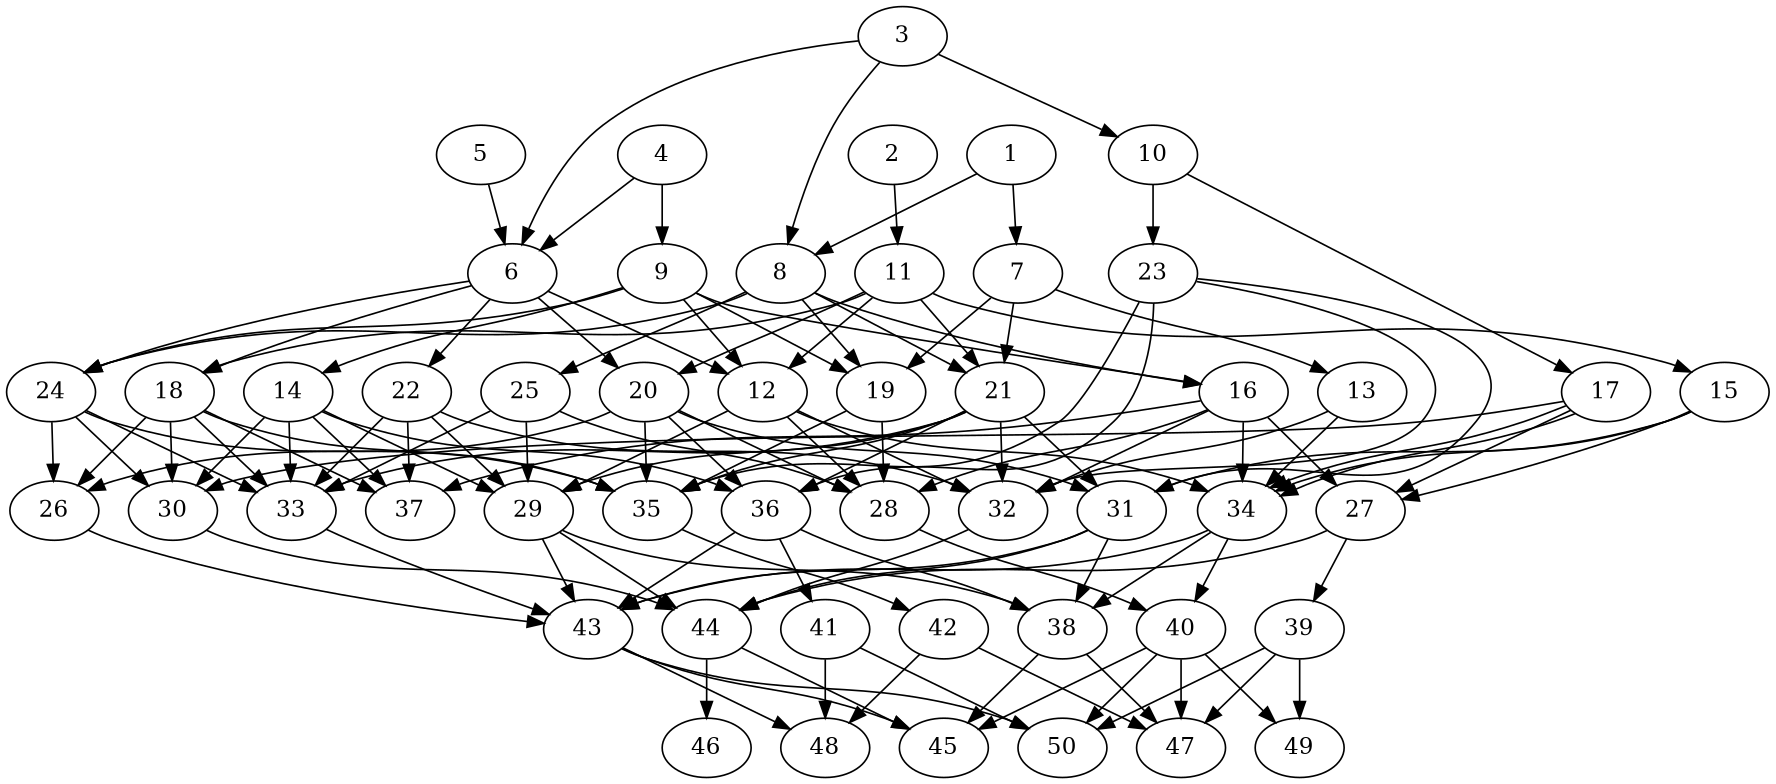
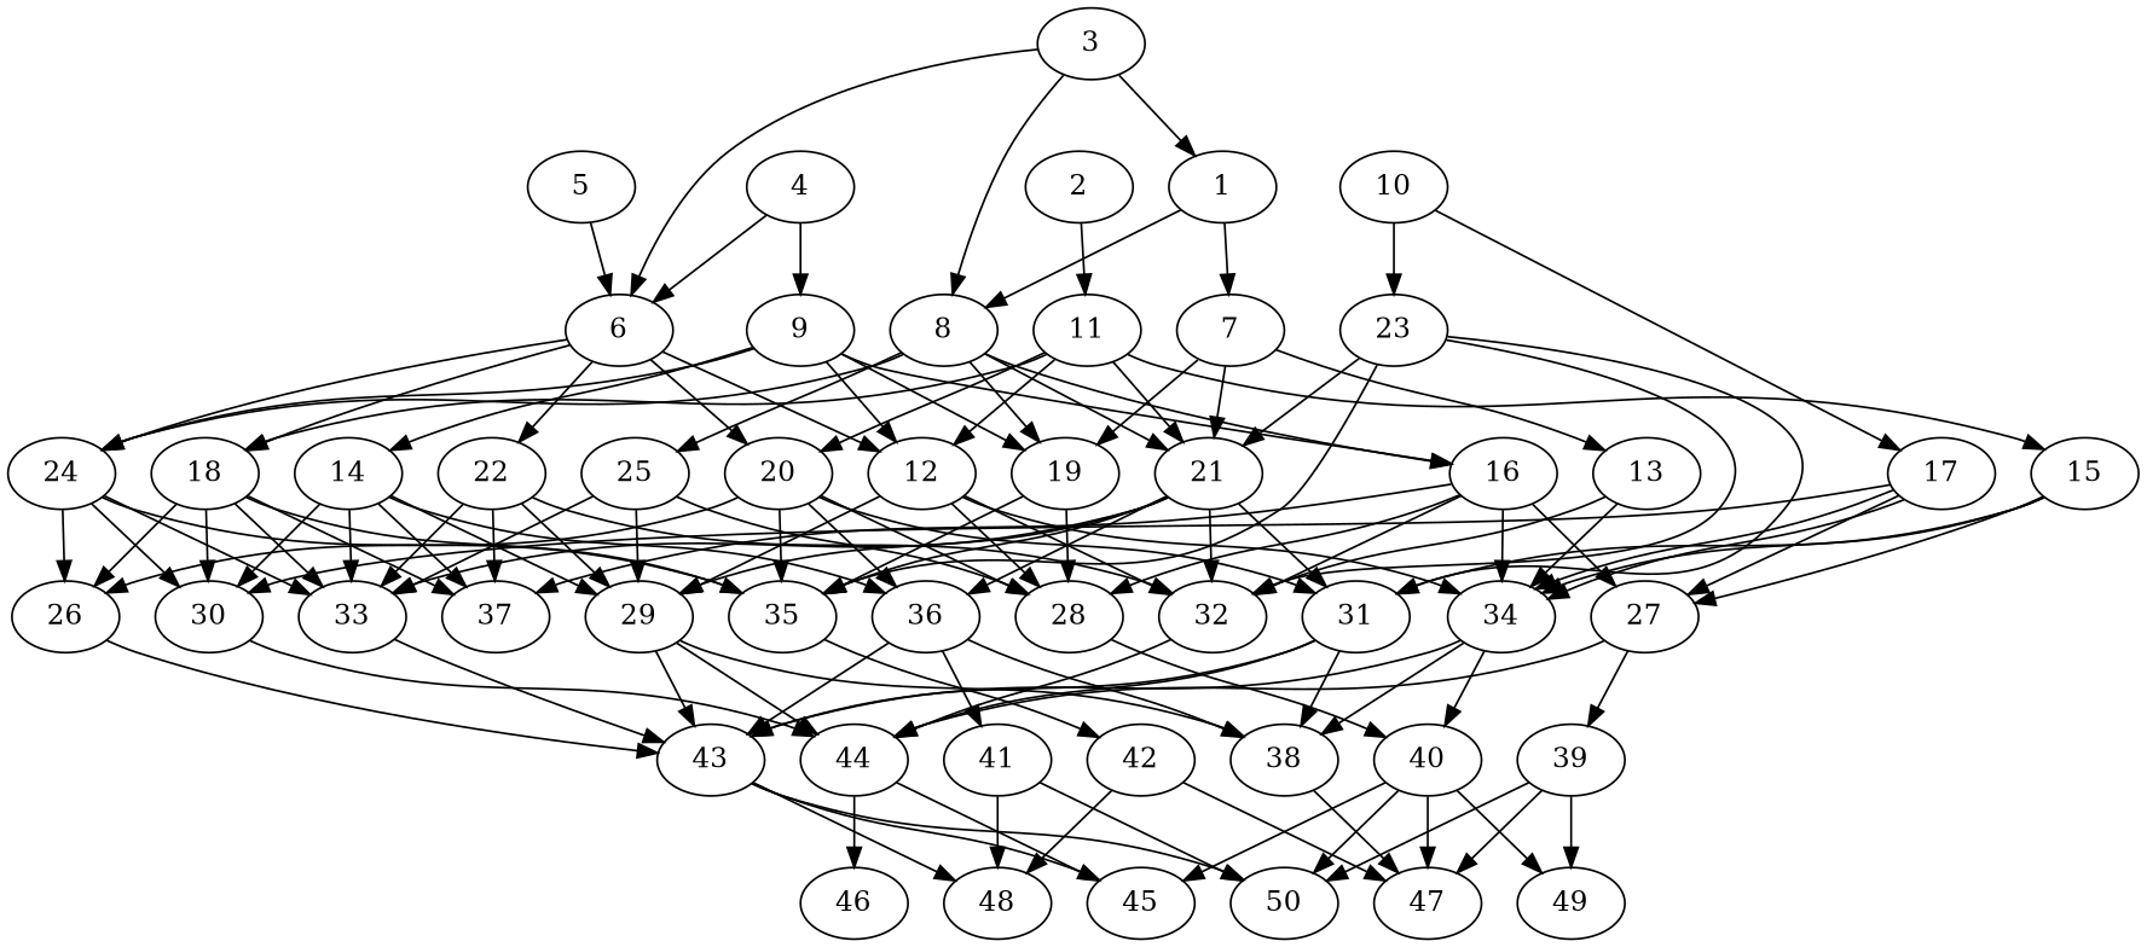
  digraph {
    node [alpha=0.02]
    1 [alpha=0.04 expect_size=46676992]
    7 [alpha=0.12 expect_size=14361600]
    8 [alpha=0.17 expect_size=12775424]
    13 [alpha=0.17 expect_size=23206912]
    19 [alpha=0.03 expect_size=14040064]
    21 [alpha=0.01 expect_size=23934976]
    24 [expect_size=42199040]
    16 [expect_size=33102848]
    25 [alpha=0.18 expect_size=41814016]
    22 [expect_size=8296448]
    29 [alpha=0.06 expect_size=41773056]
    32 [alpha=0.20 expect_size=9968640]
    33 [alpha=0.09 expect_size=14833664]
    37 [alpha=0.16 expect_size=51427328]
    34 [alpha=0.13 expect_size=49222656]
    28 [alpha=0.01 expect_size=47945728]
    35 [alpha=0.15 expect_size=5617664]
    36 [alpha=0.08 expect_size=47001600]
    31 [alpha=0.18 expect_size=7593984]
    30 [alpha=0.01 expect_size=47734784]
    26 [expect_size=10446848]
    27 [alpha=0.10 expect_size=15805440]
    2 [alpha=0.03 expect_size=12402688]
    11 [alpha=0.13 expect_size=8433664]
    12 [alpha=0.18 expect_size=17090560]
    18 [alpha=0.17 expect_size=20517888]
    20 [alpha=0.03 expect_size=13545472]
    15 [alpha=0.07 expect_size=48966656]
    3 [alpha=0.06 expect_size=32275456]
    6 [alpha=0.03 expect_size=24852480]
    10 [alpha=0.04 expect_size=31891456]
    17 [alpha=0.14 expect_size=39302144]
    23 [alpha=0.15 expect_size=49801216]
    4 [alpha=0.05 expect_size=39282688]
    9 [alpha=0.20 expect_size=35456000]
    14 [alpha=0.20 expect_size=37966848]
    5 [alpha=0.13 expect_size=26668032]
    40 [alpha=0.11 expect_size=44853248]
    43 [expect_size=42616832]
    44 [alpha=0.08 expect_size=17519616]
    38 [alpha=0.11 expect_size=28014592]
    42 [alpha=0.12 expect_size=42902528]
    41 [alpha=0.01 expect_size=47597568]
    39 [alpha=0.09 expect_size=31479808]
    45 [alpha=0.09 expect_size=47520768]
    50 [alpha=0.07 expect_size=46905344]
    47 [alpha=0.20 expect_size=7178240]
    49 [alpha=0.07 expect_size=24794112]
    48 [alpha=0.06 expect_size=45941760]
    46 [alpha=0.12 expect_size=34786304]
    1 -> 7
    1 -> 8
    7 -> 13
    7 -> 19
    7 -> 21
    8 -> 19
    8 -> 21
    8 -> 24
    8 -> 16
    8 -> 25
    13 -> 32
    13 -> 34
    19 -> 28
    19 -> 35
    21 -> 29
    21 -> 32
    21 -> 33
    21 -> 35
    21 -> 36
    21 -> 31
    24 -> 33
    24 -> 35
    24 -> 30
    24 -> 26
    16 -> 32
    16 -> 37
    16 -> 34
    16 -> 28
    16 -> 27
    25 -> 29
    25 -> 33
    25 -> 28
    22 -> 29
    22 -> 32
    22 -> 33
    22 -> 37
    29 -> 43
    29 -> 44
    29 -> 38
    32 -> 44
    33 -> 43
    34 -> 40
    34 -> 43
    34 -> 38
    28 -> 40
    35 -> 42
    36 -> 43
    36 -> 38
    36 -> 41
    31 -> 43
    31 -> 44
    31 -> 38
    30 -> 44
    26 -> 43
    27 -> 44
    27 -> 39
    2 -> 11
    11 -> 21
    11 -> 12
    11 -> 18
    11 -> 20
    11 -> 15
    12 -> 29
    12 -> 32
    12 -> 34
    12 -> 28
    18 -> 33
    18 -> 37
    18 -> 35
    18 -> 30
    18 -> 26
    20 -> 28
    20 -> 35
    20 -> 36
    20 -> 31
    20 -> 26
    15 -> 34
    15 -> 31
    15 -> 27
    3 -> 8
    3 -> 6
-   3 -> 10
+   3 -> 1
    6 -> 24
    6 -> 22
    6 -> 12
    6 -> 18
    6 -> 20
    10 -> 17
    10 -> 23
    17 -> 34
    17 -> 34
    17 -> 30
    17 -> 27
    23 -> 32
    23 -> 35
-   23 -> 36
+   23 -> 21
    23 -> 31
    4 -> 6
    4 -> 9
    9 -> 19
    9 -> 24
    9 -> 16
    9 -> 12
    9 -> 14
    14 -> 29
    14 -> 33
    14 -> 37
    14 -> 36
    14 -> 30
    5 -> 6
    40 -> 45
    40 -> 50
    40 -> 47
    40 -> 49
    43 -> 45
    43 -> 50
    43 -> 48
    44 -> 45
    44 -> 46
-   38 -> 45
    38 -> 47
    42 -> 47
    42 -> 48
    41 -> 50
    41 -> 48
    39 -> 50
    39 -> 47
    39 -> 49
  }
